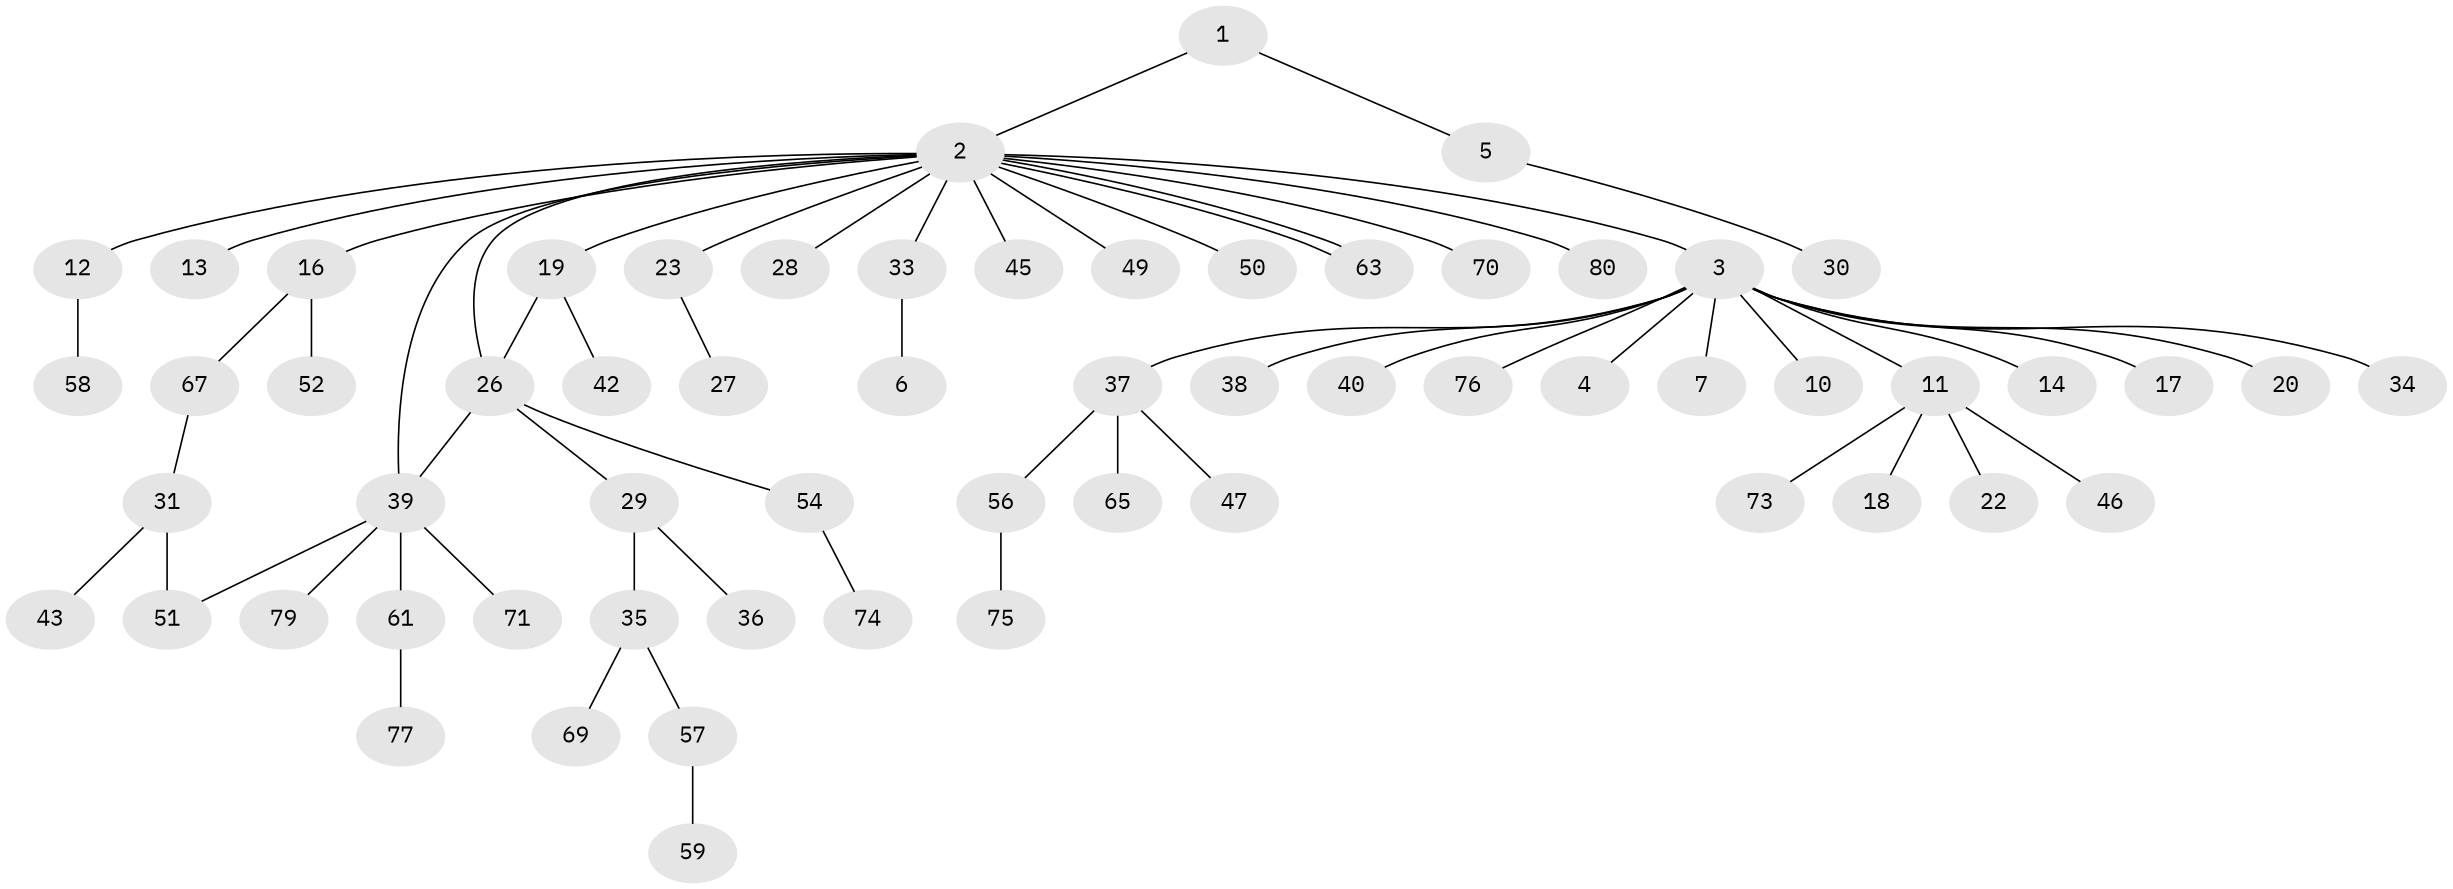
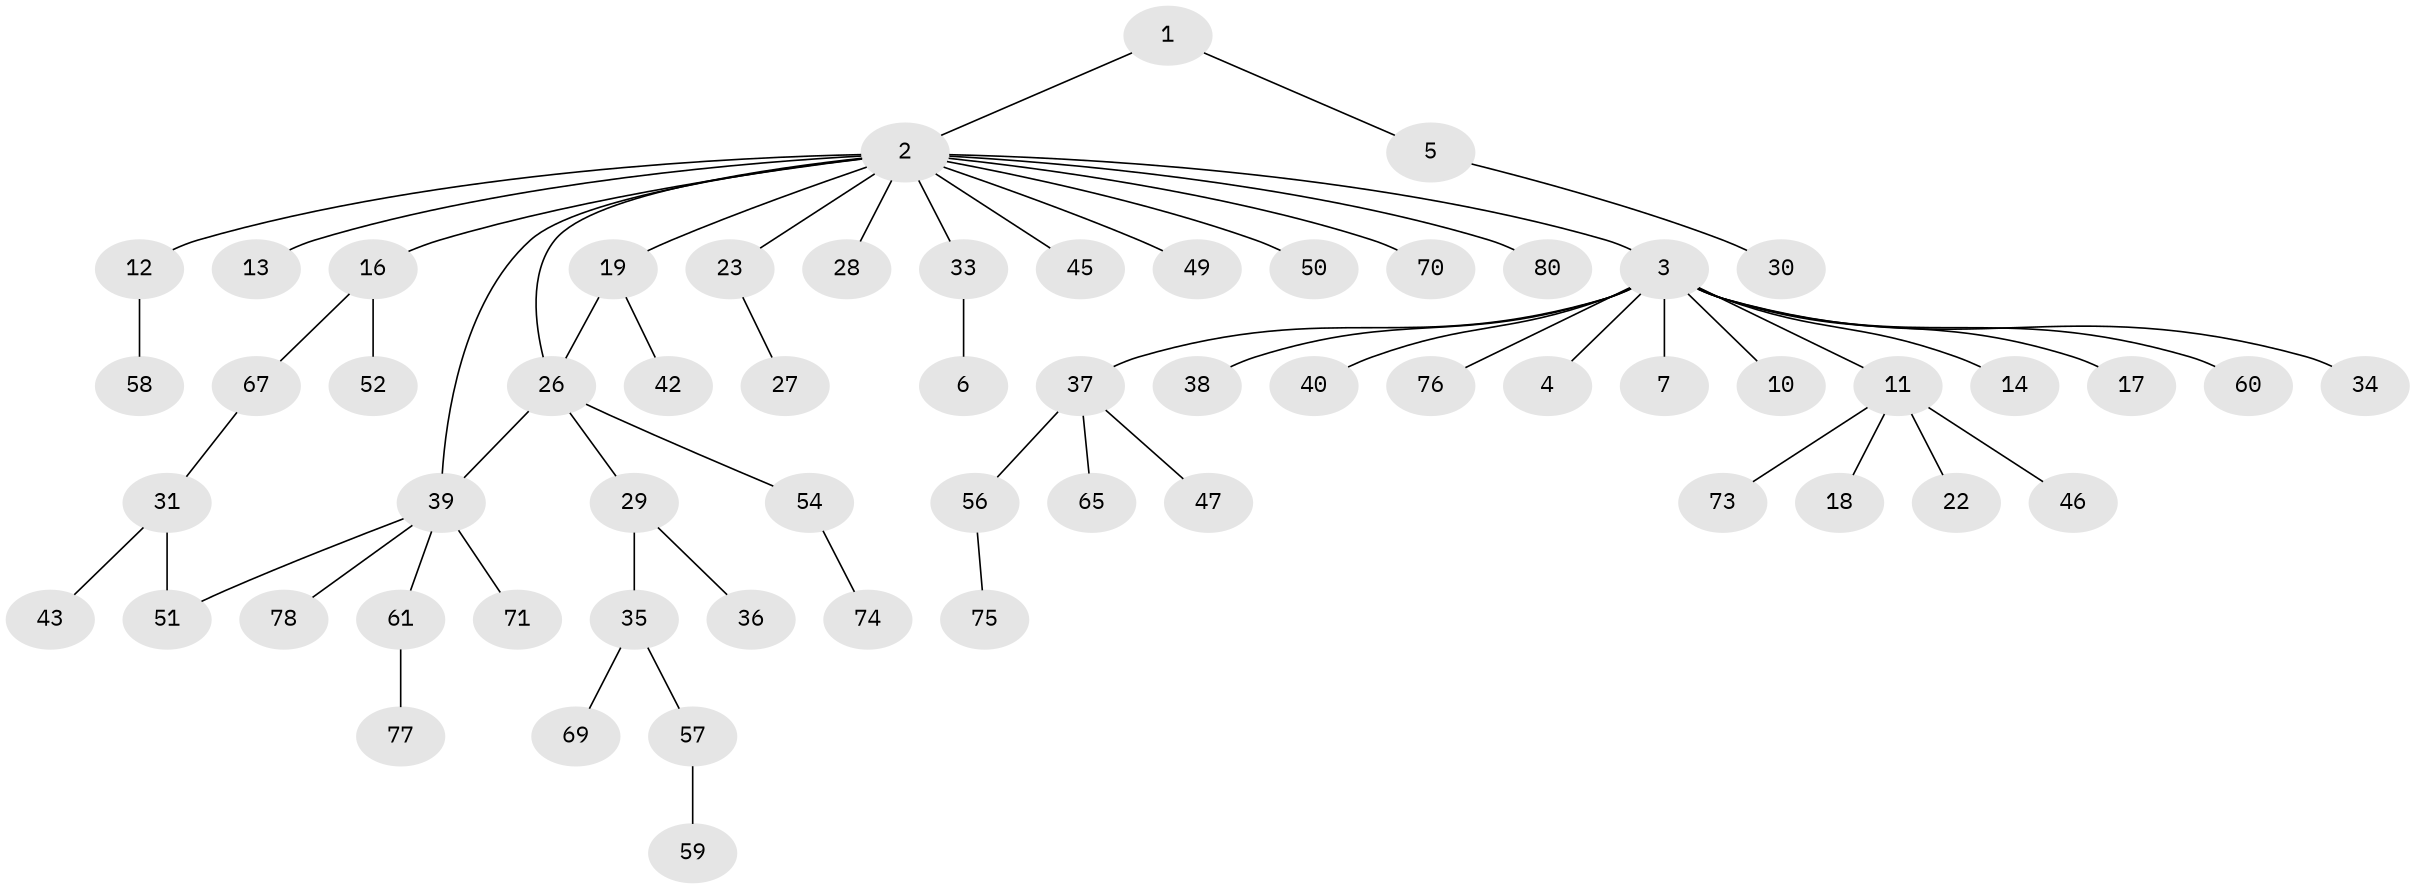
  graph {
    fontname="IBM Plex Mono"
    node [color=gray90 fontname="IBM Plex Mono" style=filled]
    edge [fontname="IBM Plex Mono"]
    1 [super="+8"]
    2 [super="+9"]
    5 [super="+24"]
    3 [super="+32"]
    12
    13
    16 [super="+21"]
    19 [super="+25"]
    23
    26 [super="+41"]
    28 [super="+81"]
    33
    39 [super="+64"]
    45
    49
    50
-   63
    70
    80
    30
    4 [super="+48"]
    7
    10
    11 [super="+15"]
    14
    17
-   20
+   20 [label=60]
    34
    37 [super="+53"]
    38
    40
    76
    58
    52
    67
    42
    27
    29
    54 [super="+72"]
    6
    51 [super="+60"]
    61 [super="+66"]
    71
-   79
+   79 [label=78]
    18
    22
    46 [super="+68"]
    73 [super="+78"]
    47
    56 [super="+62"]
    65
    31 [super="+44"]
    43
    35 [super="+55"]
    36
    74
    57
    69 [super="+82"]
    59
    75
    77
    1 -- 2
    1 -- 5
    2 -- 3
    2 -- 12
    2 -- 13
    2 -- 16
    2 -- 19
    2 -- 23
    2 -- 26
    2 -- 28
    2 -- 33
    2 -- 39
    2 -- 45
    2 -- 49
    2 -- 50
-   2 -- 63
-   2 -- 63
    2 -- 70
    2 -- 80
    5 -- 30
    3 -- 4
    3 -- 7
    3 -- 10
    3 -- 11
    3 -- 14
    3 -- 17
    3 -- 20
    3 -- 34
    3 -- 37
    3 -- 38
    3 -- 40
    3 -- 76
    12 -- 58
    16 -- 52
    16 -- 67
    19 -- 26
    19 -- 42
    23 -- 27
    26 -- 39
    26 -- 29
    26 -- 54
    33 -- 6
    39 -- 51
    39 -- 61
    39 -- 71
    39 -- 79
    11 -- 18
    11 -- 22
    11 -- 46
    11 -- 73
    37 -- 47
    37 -- 56
    37 -- 65
    67 -- 31
    29 -- 35
    29 -- 36
    54 -- 74
    61 -- 77
    56 -- 75
    31 -- 51
    31 -- 43
    35 -- 57
    35 -- 69
    57 -- 59
  }
